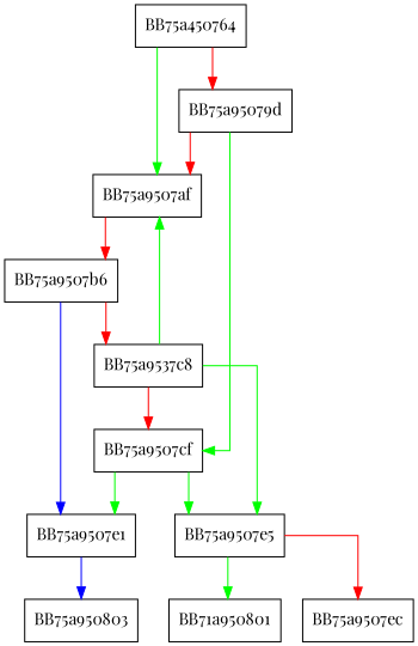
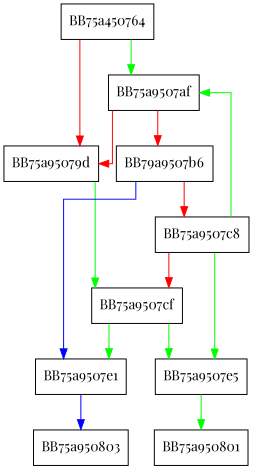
  digraph {
    fontname="Playfair Display"
    splines=ortho
    node [fontname="Playfair Display" shape=box]
    edge [color=green fontname="Playfair Display"]
    n1 [label=BB75a450764]
    BB75a9507af
    BB75a95079d
-   BB75a9507b6
+   BB75a9507b6 [label=BB79a9507b6]
    BB75a9507cf
-   BB75a9507c8 [label=BB75a9537c8]
+   BB75a9507c8
    BB75a9507e5
    BB75a9507e1
    BB75a950803
-   BB75a950801 [label=BB71a950801]
-   BB75a9507ec
+   BB75a950801
    n1 -> BB75a9507af
    n1 -> BB75a95079d [color=red]
    BB75a9507af -> BB75a9507b6 [color=red]
-   BB75a95079d -> BB75a9507af [color=red]
+   BB75a9507af -> BB75a95079d [color=red]
    BB75a95079d -> BB75a9507cf
    BB75a9507b6 -> BB75a9507c8 [color=red]
    BB75a9507b6 -> BB75a9507e1 [color=blue]
    BB75a9507cf -> BB75a9507e5
    BB75a9507cf -> BB75a9507e1
    BB75a9507c8 -> BB75a9507af
    BB75a9507c8 -> BB75a9507cf [color=red]
    BB75a9507c8 -> BB75a9507e5
    BB75a9507e5 -> BB75a950801
-   BB75a9507e5 -> BB75a9507ec [color=red]
    BB75a9507e1 -> BB75a950803 [color=blue]
  }
